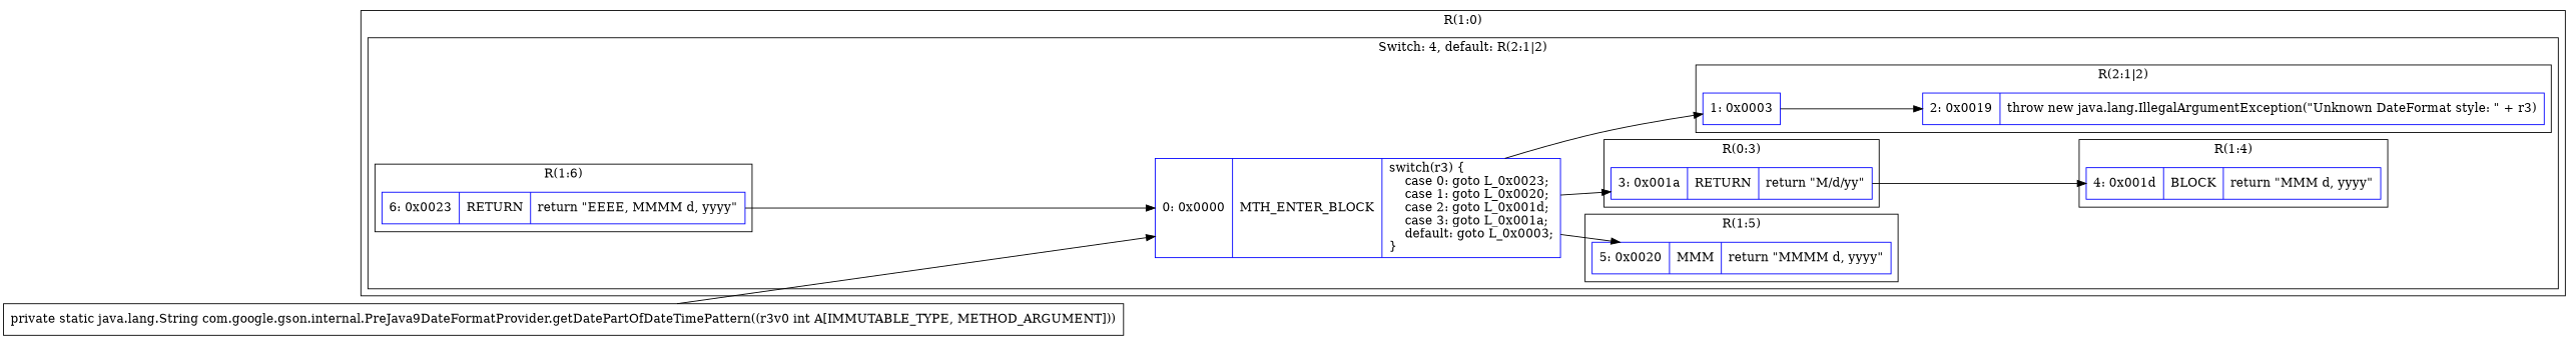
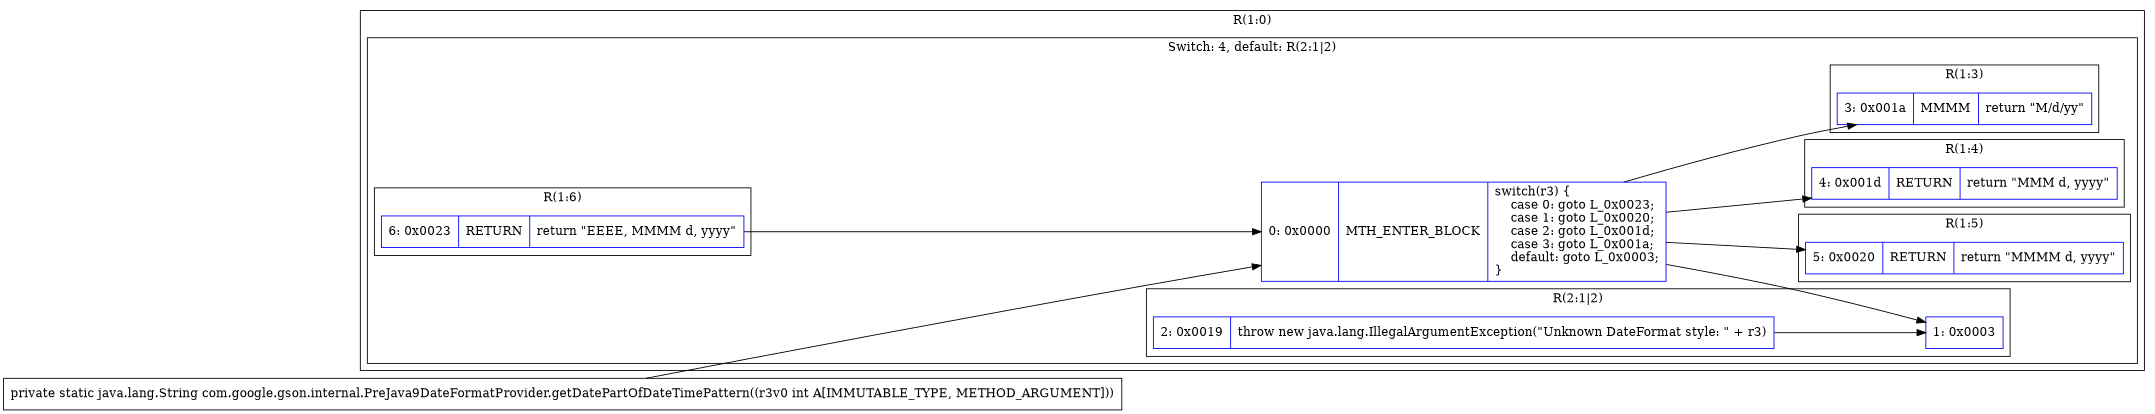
  digraph {
    rankdir=LR
    node [color=blue shape=record]
    n1 [label="{6\:\ 0x0023|RETURN\l|return \"EEEE, MMMM d, yyyy\"\l}"]
-   n2 [label="{5\:\ 0x0020|MMM\l|return \"MMMM d, yyyy\"\l}"]
-   n3 [label="{4\:\ 0x001d|BLOCK\l|return \"MMM d, yyyy\"\l}"]
-   n4 [label="{3\:\ 0x001a|RETURN\l|return \"M\/d\/yy\"\l}"]
+   n2 [label="{5\:\ 0x0020|RETURN\l|return \"MMMM d, yyyy\"\l}"]
+   n3 [label="{4\:\ 0x001d|RETURN\l|return \"MMM d, yyyy\"\l}"]
+   n4 [label="{3\:\ 0x001a|MMMM\l|return \"M\/d\/yy\"\l}"]
    n5 [label="{1\:\ 0x0003}"]
    n6 [label="{2\:\ 0x0019|throw new java.lang.IllegalArgumentException(\"Unknown DateFormat style: \" + r3)\l}"]
    n7 [label="{0\:\ 0x0000|MTH_ENTER_BLOCK\l|switch(r3) \{\l    case 0: goto L_0x0023;\l    case 1: goto L_0x0020;\l    case 2: goto L_0x001d;\l    case 3: goto L_0x001a;\l    default: goto L_0x0003;\l\}\l}"]
    n8 [label="{private static java.lang.String com.google.gson.internal.PreJava9DateFormatProvider.getDatePartOfDateTimePattern((r3v0 int A[IMMUTABLE_TYPE, METHOD_ARGUMENT])) }" color=""]
    subgraph cluster_1 {
      label="R(1:0)"
      subgraph cluster_2 {
        label="Switch: 4, default: R(2:1|2)"
        n7
        subgraph cluster_3 {
          label="R(1:6)"
          n1
        }
        subgraph cluster_4 {
          label="R(1:5)"
          n2
        }
        subgraph cluster_5 {
          label="R(1:4)"
          n3
        }
        subgraph cluster_6 {
-         label="R(0:3)"
+         label="R(1:3)"
          n4
        }
        subgraph cluster_7 {
          label="R(2:1|2)"
          n5
          n6
        }
      }
    }
    n1 -> n7
-   n5 -> n6
+   n6 -> n5
    n7 -> n2
-   n4 -> n3
+   n7 -> n3
    n7 -> n4
    n7 -> n5
    n8 -> n7
  }
